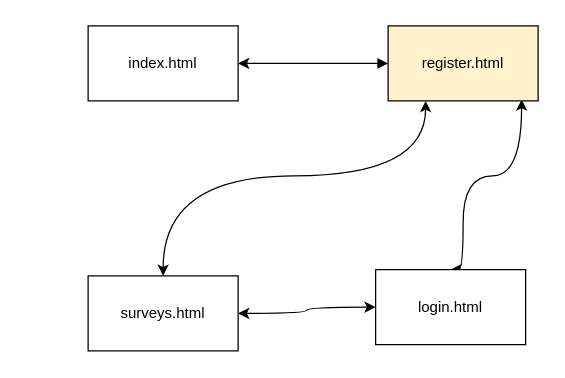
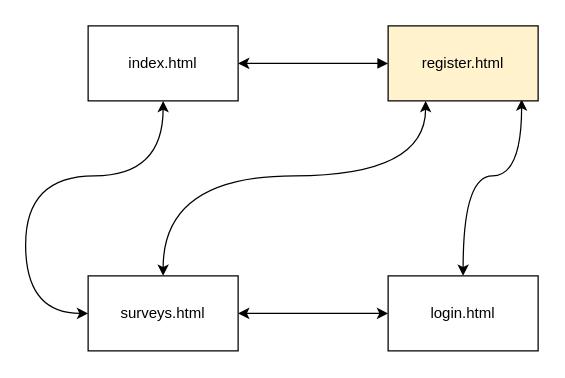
  <mxCell id="0" />
  <mxCell id="1" parent="0" />
  <mxCell id="2" value="index.html" style="rounded=0;whiteSpace=wrap;html=1;" vertex="1" parent="1"><mxGeometry x="70" y="20" width="120" height="60" as="geometry" /></mxCell>
  <mxCell id="3" style="edgeStyle=orthogonalEdgeStyle;rounded=0;orthogonalLoop=1;jettySize=auto;html=1;entryX=1;entryY=0.5;entryDx=0;entryDy=0;curved=1;startArrow=block;startFill=1;" edge="1" parent="1" source="6" target="2"><mxGeometry relative="1" as="geometry" /></mxCell>
  <mxCell id="4" style="edgeStyle=orthogonalEdgeStyle;rounded=0;orthogonalLoop=1;jettySize=auto;html=1;entryX=0.5;entryY=0;entryDx=0;entryDy=0;curved=1;startArrow=classic;startFill=1;exitX=0.89;exitY=0.98;exitDx=0;exitDy=0;exitPerimeter=0;" edge="1" parent="1" source="6" target="7"><mxGeometry relative="1" as="geometry"><Array as="points"><mxPoint x="417" y="140" /><mxPoint x="370" y="140" /></Array></mxGeometry></mxCell>
  <mxCell id="5" style="edgeStyle=orthogonalEdgeStyle;rounded=0;orthogonalLoop=1;jettySize=auto;html=1;entryX=0.5;entryY=0;entryDx=0;entryDy=0;curved=1;exitX=0.25;exitY=1;exitDx=0;exitDy=0;startArrow=classic;startFill=1;" edge="1" parent="1" source="6" target="10"><mxGeometry relative="1" as="geometry"><Array as="points"><mxPoint x="340" y="140" /><mxPoint x="130" y="140" /></Array></mxGeometry></mxCell>
  <mxCell id="6" value="register.html" style="rounded=0;whiteSpace=wrap;html=1;fillColor=#fff2cc;" vertex="1" parent="1"><mxGeometry x="310" y="20" width="120" height="60" as="geometry" /></mxCell>
- <mxCell id="7" value="login.html" style="rounded=0;whiteSpace=wrap;html=1;" vertex="1" parent="1"><mxGeometry x="300" y="215" width="120" height="60" as="geometry" /></mxCell>
+ <mxCell id="7" value="login.html" style="rounded=0;whiteSpace=wrap;html=1;" vertex="1" parent="1"><mxGeometry x="310" y="220" width="120" height="60" as="geometry" /></mxCell>
  <mxCell id="8" style="edgeStyle=orthogonalEdgeStyle;rounded=0;orthogonalLoop=1;jettySize=auto;html=1;entryX=0;entryY=0.5;entryDx=0;entryDy=0;curved=1;startArrow=classic;startFill=1;" edge="1" parent="1" source="10" target="7"><mxGeometry relative="1" as="geometry" /></mxCell>
+ <mxCell id="9" style="edgeStyle=orthogonalEdgeStyle;rounded=0;orthogonalLoop=1;jettySize=auto;html=1;entryX=0.5;entryY=1;entryDx=0;entryDy=0;curved=1;startArrow=classic;startFill=1;" edge="1" parent="1" source="10" target="2"><mxGeometry relative="1" as="geometry"><Array as="points"><mxPoint x="20" y="250" /><mxPoint x="20" y="140" /><mxPoint x="130" y="140" /></Array></mxGeometry></mxCell>
  <mxCell id="10" value="surveys.html" style="rounded=0;whiteSpace=wrap;html=1;" vertex="1" parent="1"><mxGeometry x="70" y="220" width="120" height="60" as="geometry" /></mxCell>
